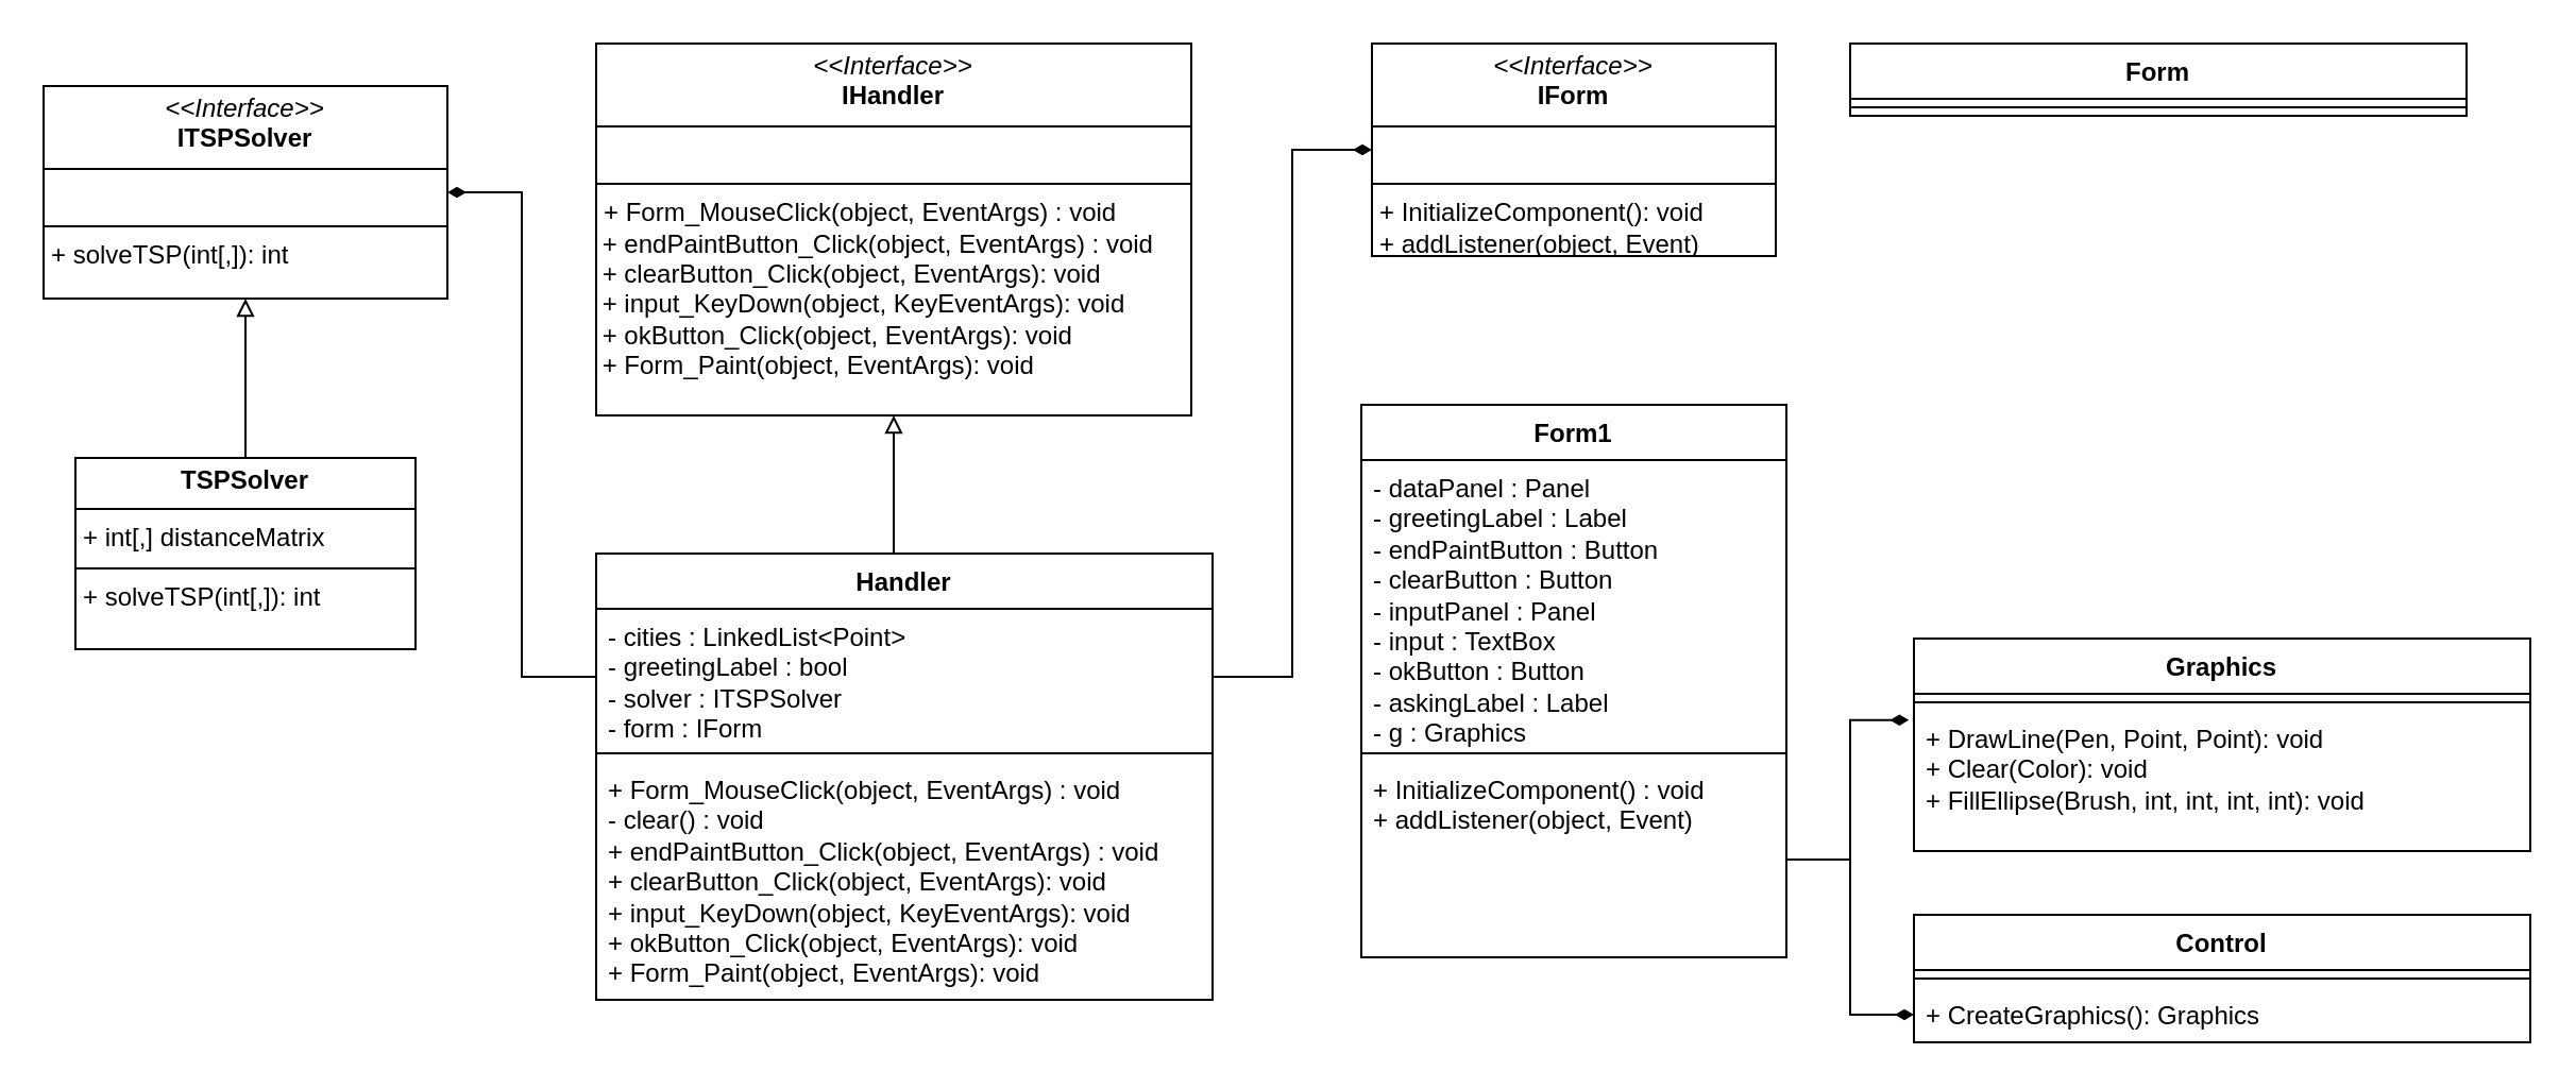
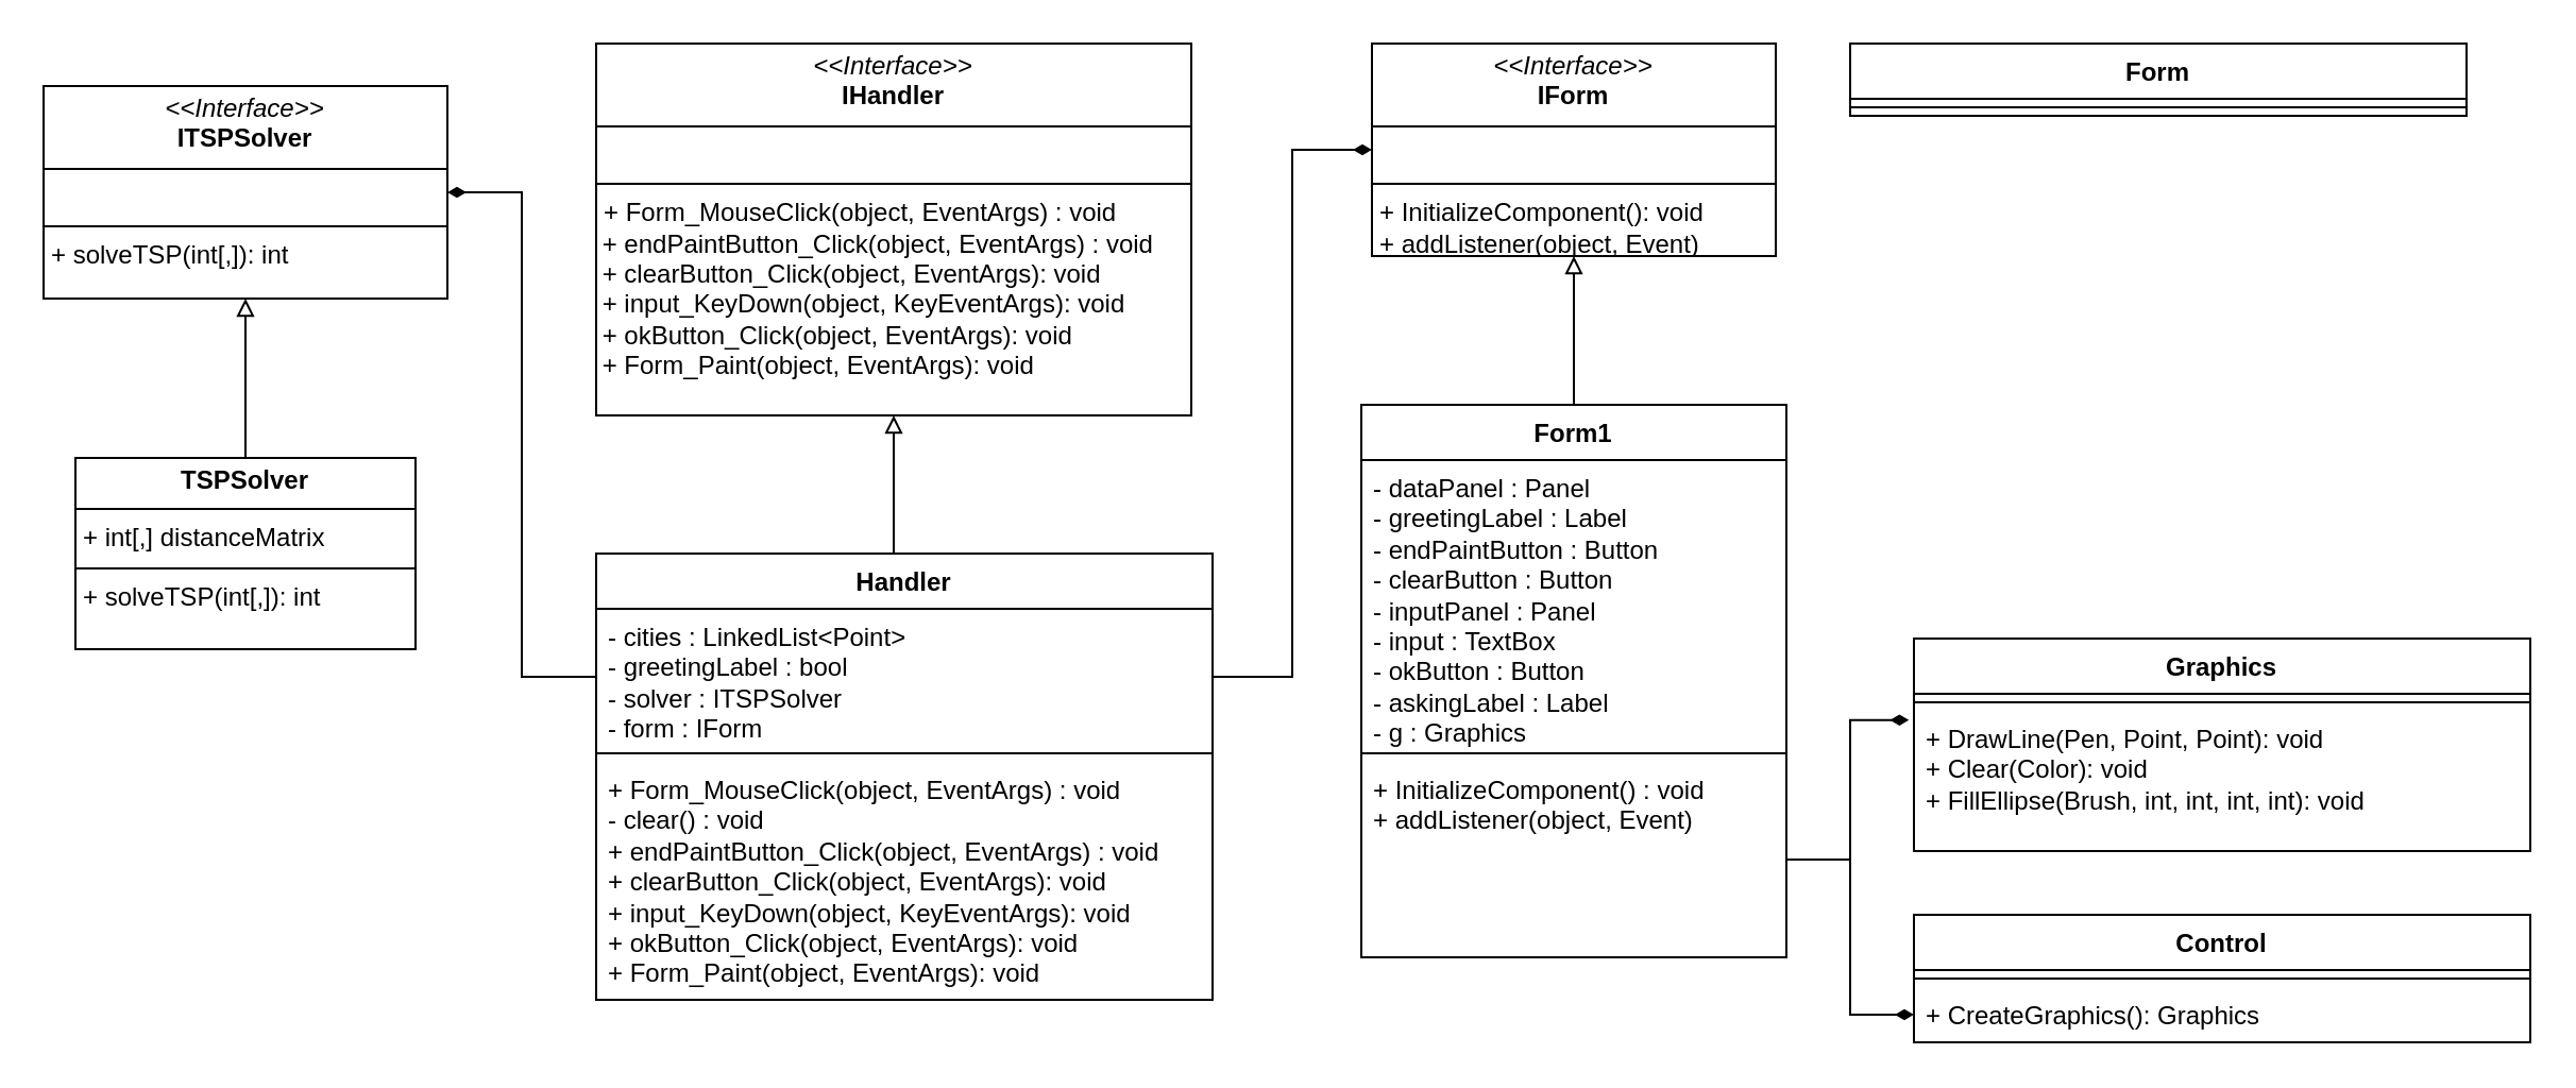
  <mxCell id="0" />
  <mxCell id="1" parent="0" />
  <mxCell id="2" style="edgeStyle=orthogonalEdgeStyle;rounded=0;orthogonalLoop=1;jettySize=auto;html=1;entryX=0.5;entryY=1;entryDx=0;entryDy=0;endArrow=block;endFill=0;exitX=0.5;exitY=0;exitDx=0;exitDy=0;" parent="1" source="23" target="3" edge="1"><mxGeometry relative="1" as="geometry"><mxPoint x="80" y="240" as="sourcePoint" /></mxGeometry></mxCell>
  <mxCell id="3" value="&lt;p style=&quot;margin:0px;margin-top:4px;text-align:center;&quot;&gt;&lt;i&gt;&amp;lt;&amp;lt;Interface&amp;gt;&amp;gt;&lt;/i&gt;&lt;br&gt;&lt;b&gt;ITSPSolver&lt;/b&gt;&lt;/p&gt;&lt;hr size=&quot;1&quot; style=&quot;border-style:solid;&quot;&gt;&lt;p style=&quot;margin:0px;margin-left:4px;&quot;&gt;&lt;br&gt;&lt;/p&gt;&lt;hr size=&quot;1&quot; style=&quot;border-style:solid;&quot;&gt;&lt;p style=&quot;margin:0px;margin-left:4px;&quot;&gt;+ solveTSP(int[,]): int&lt;br&gt;&lt;br&gt;&lt;/p&gt;" style="verticalAlign=top;align=left;overflow=fill;html=1;whiteSpace=wrap;" parent="1" vertex="1"><mxGeometry x="20" y="40" width="190" height="100" as="geometry" /></mxCell>
  <mxCell id="4" value="Form1" style="swimlane;fontStyle=1;align=center;verticalAlign=top;childLayout=stackLayout;horizontal=1;startSize=26;horizontalStack=0;resizeParent=1;resizeParentMax=0;resizeLast=0;collapsible=1;marginBottom=0;whiteSpace=wrap;html=1;" parent="1" vertex="1"><mxGeometry x="640" y="190" width="200" height="260" as="geometry" /></mxCell>
  <mxCell id="5" value="- dataPanel : Panel&lt;div&gt;- greetingLabel : Label&lt;/div&gt;&lt;div&gt;- endPaintButton : Button&lt;/div&gt;&lt;div&gt;- clearButton : Button&lt;/div&gt;&lt;div&gt;- inputPanel : Panel&lt;/div&gt;&lt;div&gt;- input : TextBox&lt;/div&gt;&lt;div&gt;- okButton : Button&lt;/div&gt;&lt;div&gt;- askingLabel : Label&lt;/div&gt;&lt;div&gt;- g : Graphics&lt;/div&gt;" style="text;strokeColor=none;fillColor=none;align=left;verticalAlign=top;spacingLeft=4;spacingRight=4;overflow=hidden;rotatable=0;points=[[0,0.5],[1,0.5]];portConstraint=eastwest;whiteSpace=wrap;html=1;" parent="4" vertex="1"><mxGeometry y="26" width="200" height="134" as="geometry" /></mxCell>
  <mxCell id="6" value="" style="line;strokeWidth=1;fillColor=none;align=left;verticalAlign=middle;spacingTop=-1;spacingLeft=3;spacingRight=3;rotatable=0;labelPosition=right;points=[];portConstraint=eastwest;strokeColor=inherit;" parent="4" vertex="1"><mxGeometry y="160" width="200" height="8" as="geometry" /></mxCell>
  <mxCell id="7" value="+ InitializeComponent() : void&lt;div&gt;+ addListener(object, Event)&amp;nbsp;&lt;/div&gt;" style="text;strokeColor=none;fillColor=none;align=left;verticalAlign=top;spacingLeft=4;spacingRight=4;overflow=hidden;rotatable=0;points=[[0,0.5],[1,0.5]];portConstraint=eastwest;whiteSpace=wrap;html=1;" parent="4" vertex="1"><mxGeometry y="168" width="200" height="92" as="geometry" /></mxCell>
  <mxCell id="8" value="Handler" style="swimlane;fontStyle=1;align=center;verticalAlign=top;childLayout=stackLayout;horizontal=1;startSize=26;horizontalStack=0;resizeParent=1;resizeParentMax=0;resizeLast=0;collapsible=1;marginBottom=0;whiteSpace=wrap;html=1;" parent="1" vertex="1"><mxGeometry x="280" y="260" width="290" height="210" as="geometry" /></mxCell>
  <mxCell id="9" value="&lt;div&gt;- cities : LinkedList&amp;lt;Point&amp;gt;&lt;/div&gt;&lt;div&gt;- greetingLabel : bool&lt;/div&gt;&lt;div&gt;- solver : ITSPSolver&lt;/div&gt;&lt;div&gt;- form : IForm&lt;/div&gt;" style="text;strokeColor=none;fillColor=none;align=left;verticalAlign=top;spacingLeft=4;spacingRight=4;overflow=hidden;rotatable=0;points=[[0,0.5],[1,0.5]];portConstraint=eastwest;whiteSpace=wrap;html=1;" parent="8" vertex="1"><mxGeometry y="26" width="290" height="64" as="geometry" /></mxCell>
  <mxCell id="10" value="" style="line;strokeWidth=1;fillColor=none;align=left;verticalAlign=middle;spacingTop=-1;spacingLeft=3;spacingRight=3;rotatable=0;labelPosition=right;points=[];portConstraint=eastwest;strokeColor=inherit;" parent="8" vertex="1"><mxGeometry y="90" width="290" height="8" as="geometry" /></mxCell>
  <mxCell id="11" value="+ Form_MouseClick(object, EventArgs) : void&lt;div&gt;- clear() : void&lt;/div&gt;&lt;div&gt;+ endPaintButton_Click(object, EventArgs) : void&lt;/div&gt;&lt;div&gt;+ clearButton_Click(object, EventArgs): void&lt;/div&gt;&lt;div&gt;+ input_KeyDown(object, KeyEventArgs): void&lt;br&gt;&lt;/div&gt;&lt;div&gt;+ okButton_Click(object, EventArgs): void&lt;br&gt;&lt;/div&gt;&lt;div&gt;+ Form_Paint(object, EventArgs): void&lt;br&gt;&lt;/div&gt;" style="text;strokeColor=none;fillColor=none;align=left;verticalAlign=top;spacingLeft=4;spacingRight=4;overflow=hidden;rotatable=0;points=[[0,0.5],[1,0.5]];portConstraint=eastwest;whiteSpace=wrap;html=1;" parent="8" vertex="1"><mxGeometry y="98" width="290" height="112" as="geometry" /></mxCell>
  <mxCell id="12" value="&lt;p style=&quot;margin:0px;margin-top:4px;text-align:center;&quot;&gt;&lt;i&gt;&amp;lt;&amp;lt;Interface&amp;gt;&amp;gt;&lt;/i&gt;&lt;br&gt;&lt;b&gt;IHandler&lt;/b&gt;&lt;/p&gt;&lt;hr size=&quot;1&quot; style=&quot;border-style:solid;&quot;&gt;&lt;p style=&quot;margin:0px;margin-left:4px;&quot;&gt;&lt;br&gt;&lt;/p&gt;&lt;hr size=&quot;1&quot; style=&quot;border-style:solid;&quot;&gt;&lt;p style=&quot;margin:0px;margin-left:4px;&quot;&gt;+ Form_MouseClick(object, EventArgs) : void&lt;/p&gt;&lt;div&gt;&amp;nbsp;+ endPaintButton_Click(object, EventArgs) : void&lt;/div&gt;&lt;div&gt;&amp;nbsp;+ clearButton_Click(object, EventArgs): void&lt;/div&gt;&lt;div&gt;&amp;nbsp;+ input_KeyDown(object, KeyEventArgs): void&lt;br&gt;&lt;/div&gt;&lt;div&gt;&amp;nbsp;+ okButton_Click(object, EventArgs): void&lt;br&gt;&lt;/div&gt;&lt;div&gt;&amp;nbsp;+ Form_Paint(object, EventArgs): void&lt;/div&gt;" style="verticalAlign=top;align=left;overflow=fill;html=1;whiteSpace=wrap;" parent="1" vertex="1"><mxGeometry x="280" y="20" width="280" height="175" as="geometry" /></mxCell>
  <mxCell id="13" style="edgeStyle=orthogonalEdgeStyle;rounded=0;orthogonalLoop=1;jettySize=auto;html=1;exitX=0.5;exitY=0;exitDx=0;exitDy=0;entryX=0.5;entryY=1;entryDx=0;entryDy=0;endArrow=block;endFill=0;" parent="1" source="8" target="12" edge="1"><mxGeometry relative="1" as="geometry"><mxPoint x="125" y="200" as="sourcePoint" /><mxPoint x="125" y="150" as="targetPoint" /><Array as="points"><mxPoint x="420" y="260" /></Array></mxGeometry></mxCell>
  <mxCell id="14" style="edgeStyle=orthogonalEdgeStyle;rounded=0;orthogonalLoop=1;jettySize=auto;html=1;exitX=0;exitY=0.5;exitDx=0;exitDy=0;entryX=1;entryY=0.5;entryDx=0;entryDy=0;endArrow=diamondThin;endFill=1;" parent="1" source="9" target="3" edge="1"><mxGeometry relative="1" as="geometry" /></mxCell>
  <mxCell id="15" value="Graphics" style="swimlane;fontStyle=1;align=center;verticalAlign=top;childLayout=stackLayout;horizontal=1;startSize=26;horizontalStack=0;resizeParent=1;resizeParentMax=0;resizeLast=0;collapsible=1;marginBottom=0;whiteSpace=wrap;html=1;" parent="1" vertex="1"><mxGeometry x="900" y="300" width="290" height="100" as="geometry" /></mxCell>
  <mxCell id="16" value="" style="line;strokeWidth=1;fillColor=none;align=left;verticalAlign=middle;spacingTop=-1;spacingLeft=3;spacingRight=3;rotatable=0;labelPosition=right;points=[];portConstraint=eastwest;strokeColor=inherit;" parent="15" vertex="1"><mxGeometry y="26" width="290" height="8" as="geometry" /></mxCell>
  <mxCell id="17" value="+&amp;nbsp;DrawLine(Pen, Point, Point): void&lt;div&gt;+ Clear(Color): void&lt;/div&gt;&lt;div&gt;+&amp;nbsp;FillEllipse(Brush, int, int, int, int): void&lt;/div&gt;&lt;div&gt;&lt;br&gt;&lt;/div&gt;" style="text;strokeColor=none;fillColor=none;align=left;verticalAlign=top;spacingLeft=4;spacingRight=4;overflow=hidden;rotatable=0;points=[[0,0.5],[1,0.5]];portConstraint=eastwest;whiteSpace=wrap;html=1;" parent="15" vertex="1"><mxGeometry y="34" width="290" height="66" as="geometry" /></mxCell>
  <mxCell id="18" value="Control" style="swimlane;fontStyle=1;align=center;verticalAlign=top;childLayout=stackLayout;horizontal=1;startSize=26;horizontalStack=0;resizeParent=1;resizeParentMax=0;resizeLast=0;collapsible=1;marginBottom=0;whiteSpace=wrap;html=1;" parent="1" vertex="1"><mxGeometry x="900" y="430" width="290" height="60" as="geometry" /></mxCell>
  <mxCell id="19" value="" style="line;strokeWidth=1;fillColor=none;align=left;verticalAlign=middle;spacingTop=-1;spacingLeft=3;spacingRight=3;rotatable=0;labelPosition=right;points=[];portConstraint=eastwest;strokeColor=inherit;" parent="18" vertex="1"><mxGeometry y="26" width="290" height="8" as="geometry" /></mxCell>
  <mxCell id="20" value="&lt;div&gt;+ CreateGraphics(): Graphics&lt;/div&gt;" style="text;strokeColor=none;fillColor=none;align=left;verticalAlign=top;spacingLeft=4;spacingRight=4;overflow=hidden;rotatable=0;points=[[0,0.5],[1,0.5]];portConstraint=eastwest;whiteSpace=wrap;html=1;" parent="18" vertex="1"><mxGeometry y="34" width="290" height="26" as="geometry" /></mxCell>
  <mxCell id="21" value="&lt;p style=&quot;margin:0px;margin-top:4px;text-align:center;&quot;&gt;&lt;i&gt;&amp;lt;&amp;lt;Interface&amp;gt;&amp;gt;&lt;/i&gt;&lt;br&gt;&lt;b&gt;IForm&lt;/b&gt;&lt;/p&gt;&lt;hr size=&quot;1&quot; style=&quot;border-style:solid;&quot;&gt;&lt;p style=&quot;margin:0px;margin-left:4px;&quot;&gt;&lt;br&gt;&lt;/p&gt;&lt;hr size=&quot;1&quot; style=&quot;border-style:solid;&quot;&gt;&lt;p style=&quot;margin:0px;margin-left:4px;&quot;&gt;+ InitializeComponent(): void&lt;br&gt;+ addListener(object, Event)&lt;/p&gt;" style="verticalAlign=top;align=left;overflow=fill;html=1;whiteSpace=wrap;" parent="1" vertex="1"><mxGeometry x="645" y="20" width="190" height="100" as="geometry" /></mxCell>
+ <mxCell id="22" style="edgeStyle=orthogonalEdgeStyle;rounded=0;orthogonalLoop=1;jettySize=auto;html=1;endArrow=block;endFill=0;" parent="1" source="4" target="21" edge="1"><mxGeometry relative="1" as="geometry"><mxPoint x="135" y="200" as="sourcePoint" /><mxPoint x="135" y="150" as="targetPoint" /></mxGeometry></mxCell>
  <mxCell id="23" value="&lt;p style=&quot;margin:0px;margin-top:4px;text-align:center;&quot;&gt;&lt;b&gt;TSPSolver&lt;/b&gt;&lt;/p&gt;&lt;hr size=&quot;1&quot; style=&quot;border-style:solid;&quot;&gt;&lt;p style=&quot;margin:0px;margin-left:4px;&quot;&gt;+&amp;nbsp;&lt;span style=&quot;background-color: initial;&quot;&gt;int[,] distanceMatrix&lt;/span&gt;&lt;/p&gt;&lt;hr size=&quot;1&quot; style=&quot;border-style:solid;&quot;&gt;&lt;p style=&quot;margin:0px;margin-left:4px;&quot;&gt;+ solveTSP(int[,]): int&lt;/p&gt;" style="verticalAlign=top;align=left;overflow=fill;html=1;whiteSpace=wrap;" parent="1" vertex="1"><mxGeometry x="35" y="215" width="160" height="90" as="geometry" /></mxCell>
  <mxCell id="24" style="edgeStyle=orthogonalEdgeStyle;rounded=0;orthogonalLoop=1;jettySize=auto;html=1;exitX=1;exitY=0.5;exitDx=0;exitDy=0;entryX=0;entryY=0.5;entryDx=0;entryDy=0;endArrow=diamondThin;endFill=1;" parent="1" source="9" target="21" edge="1"><mxGeometry relative="1" as="geometry" /></mxCell>
  <mxCell id="25" value="Form" style="swimlane;fontStyle=1;align=center;verticalAlign=top;childLayout=stackLayout;horizontal=1;startSize=26;horizontalStack=0;resizeParent=1;resizeParentMax=0;resizeLast=0;collapsible=1;marginBottom=0;whiteSpace=wrap;html=1;" parent="1" vertex="1"><mxGeometry x="870" y="20" width="290" height="34" as="geometry" /></mxCell>
  <mxCell id="26" value="" style="line;strokeWidth=1;fillColor=none;align=left;verticalAlign=middle;spacingTop=-1;spacingLeft=3;spacingRight=3;rotatable=0;labelPosition=right;points=[];portConstraint=eastwest;strokeColor=inherit;" parent="25" vertex="1"><mxGeometry y="26" width="290" height="8" as="geometry" /></mxCell>
  <mxCell id="27" style="edgeStyle=orthogonalEdgeStyle;rounded=0;orthogonalLoop=1;jettySize=auto;html=1;exitX=1;exitY=0.5;exitDx=0;exitDy=0;entryX=-0.008;entryY=0.066;entryDx=0;entryDy=0;entryPerimeter=0;endArrow=diamondThin;endFill=1;" parent="1" source="7" target="17" edge="1"><mxGeometry relative="1" as="geometry" /></mxCell>
  <mxCell id="28" style="edgeStyle=orthogonalEdgeStyle;rounded=0;orthogonalLoop=1;jettySize=auto;html=1;exitX=1;exitY=0.5;exitDx=0;exitDy=0;entryX=0;entryY=0.5;entryDx=0;entryDy=0;endArrow=diamondThin;endFill=1;" parent="1" source="7" target="20" edge="1"><mxGeometry relative="1" as="geometry" /></mxCell>
